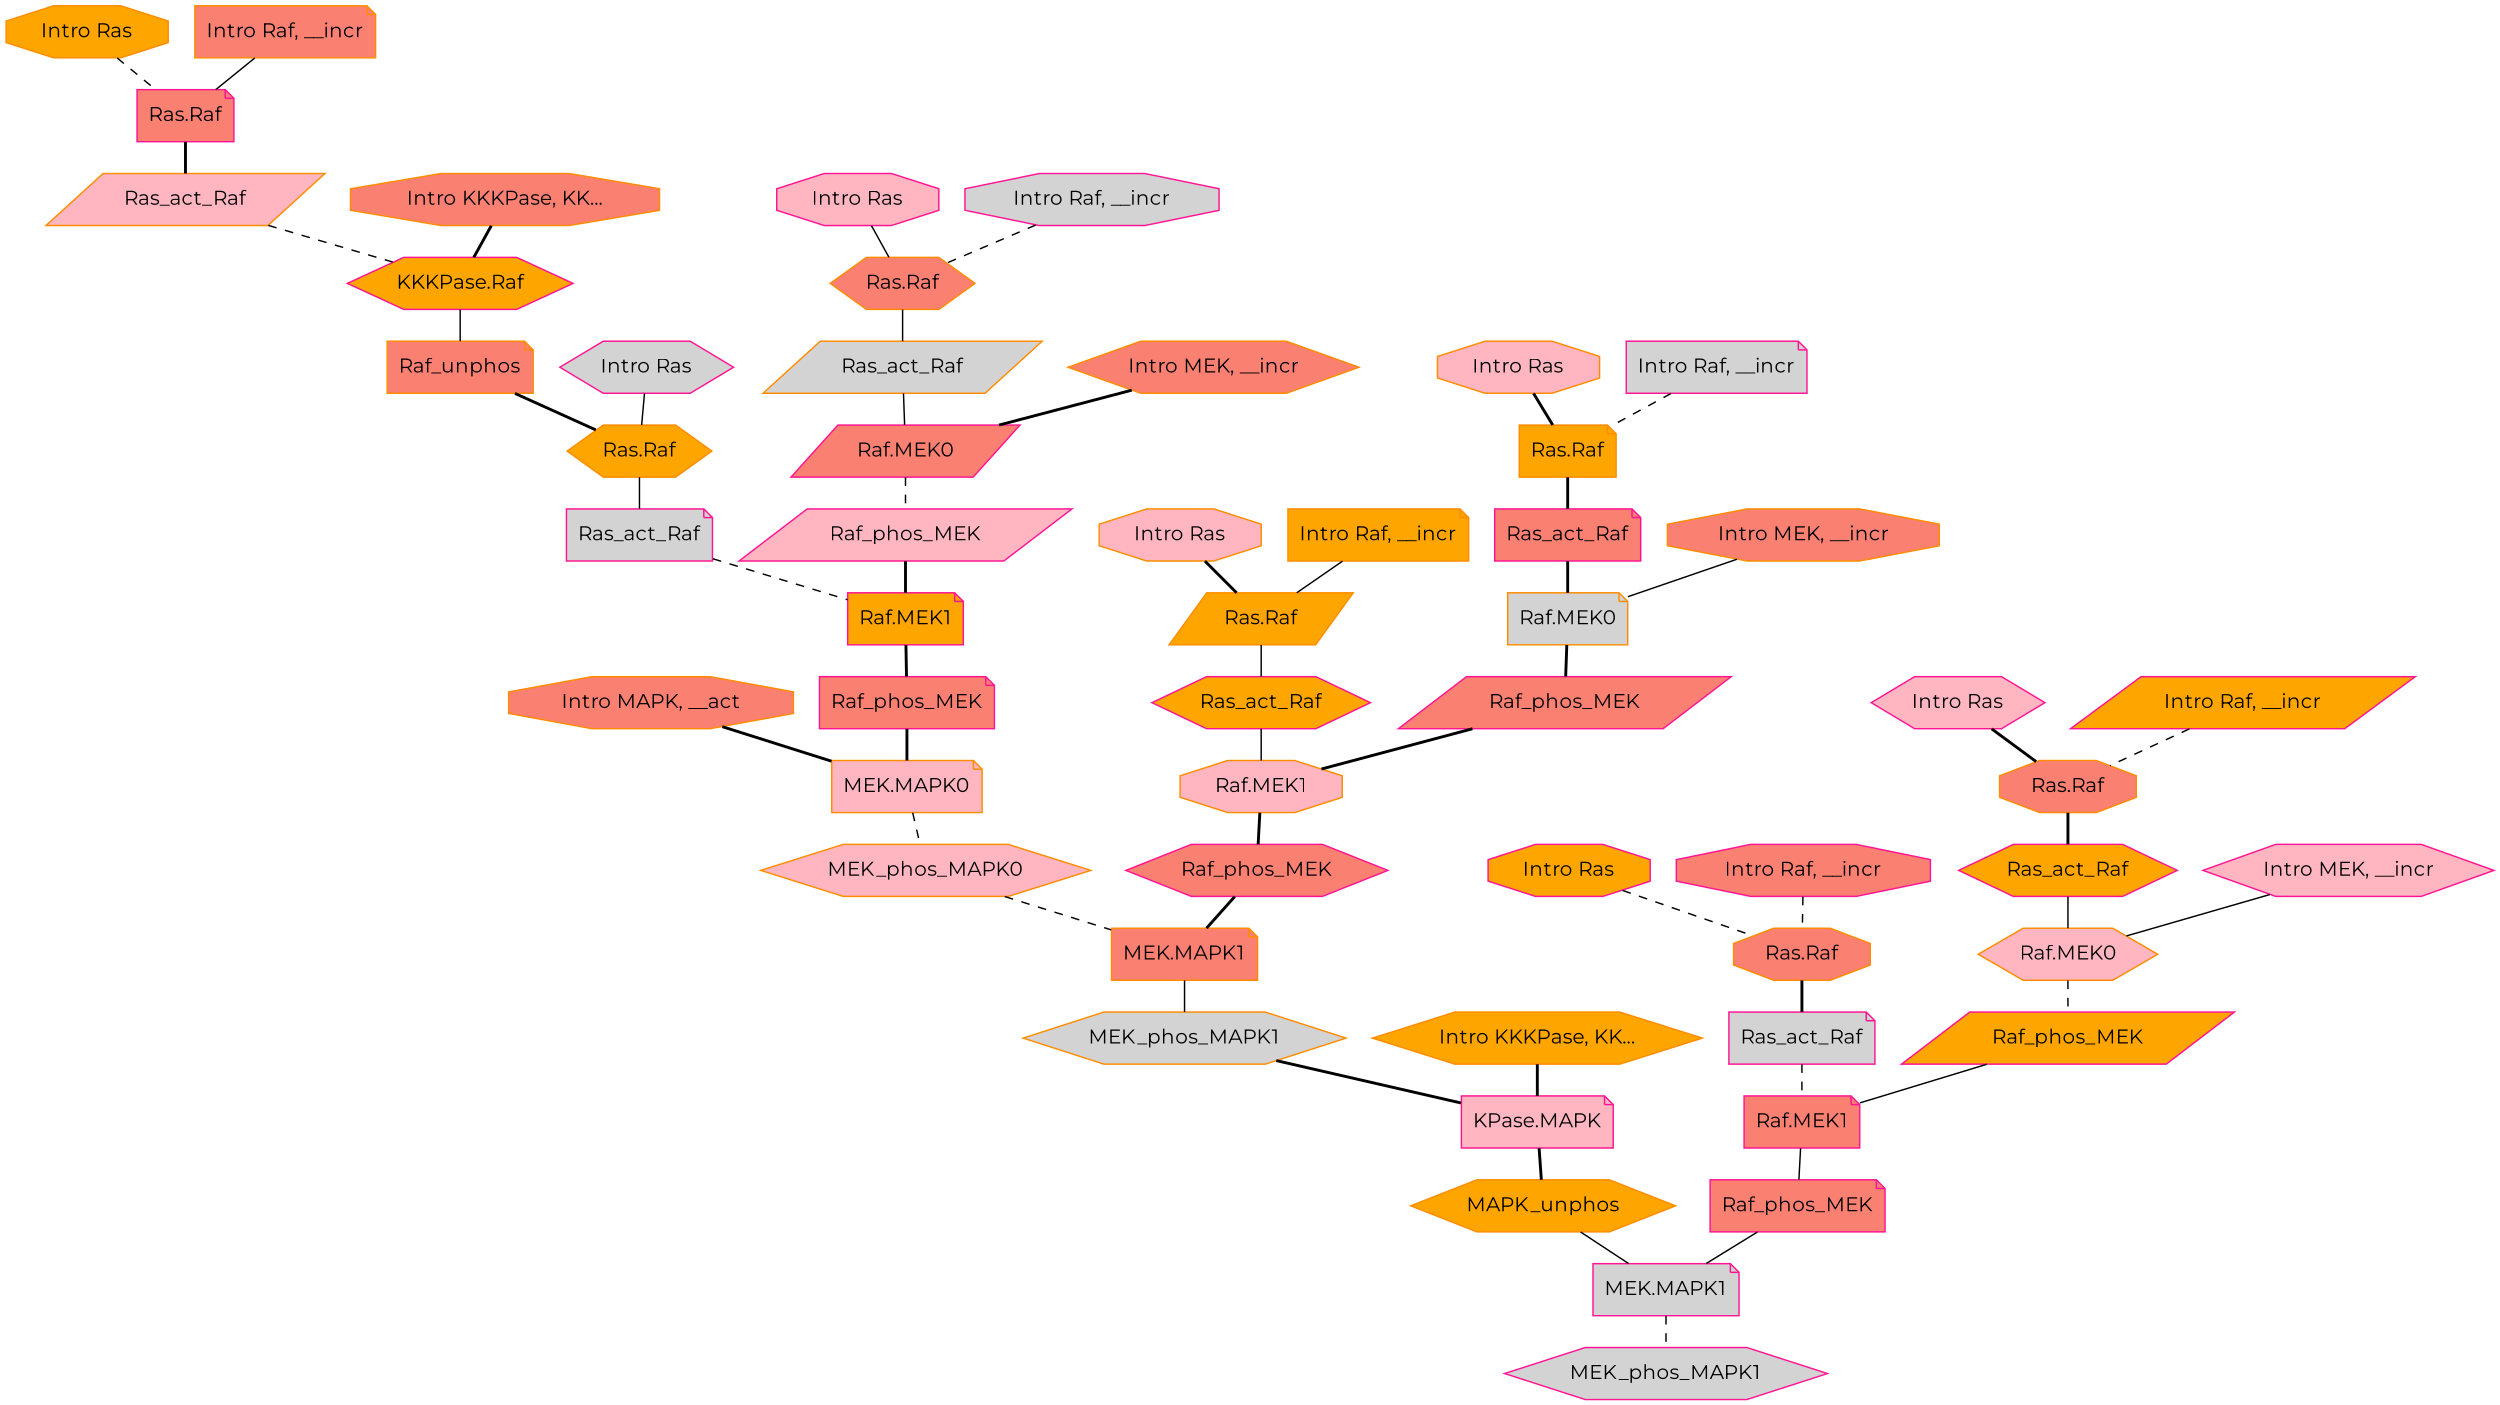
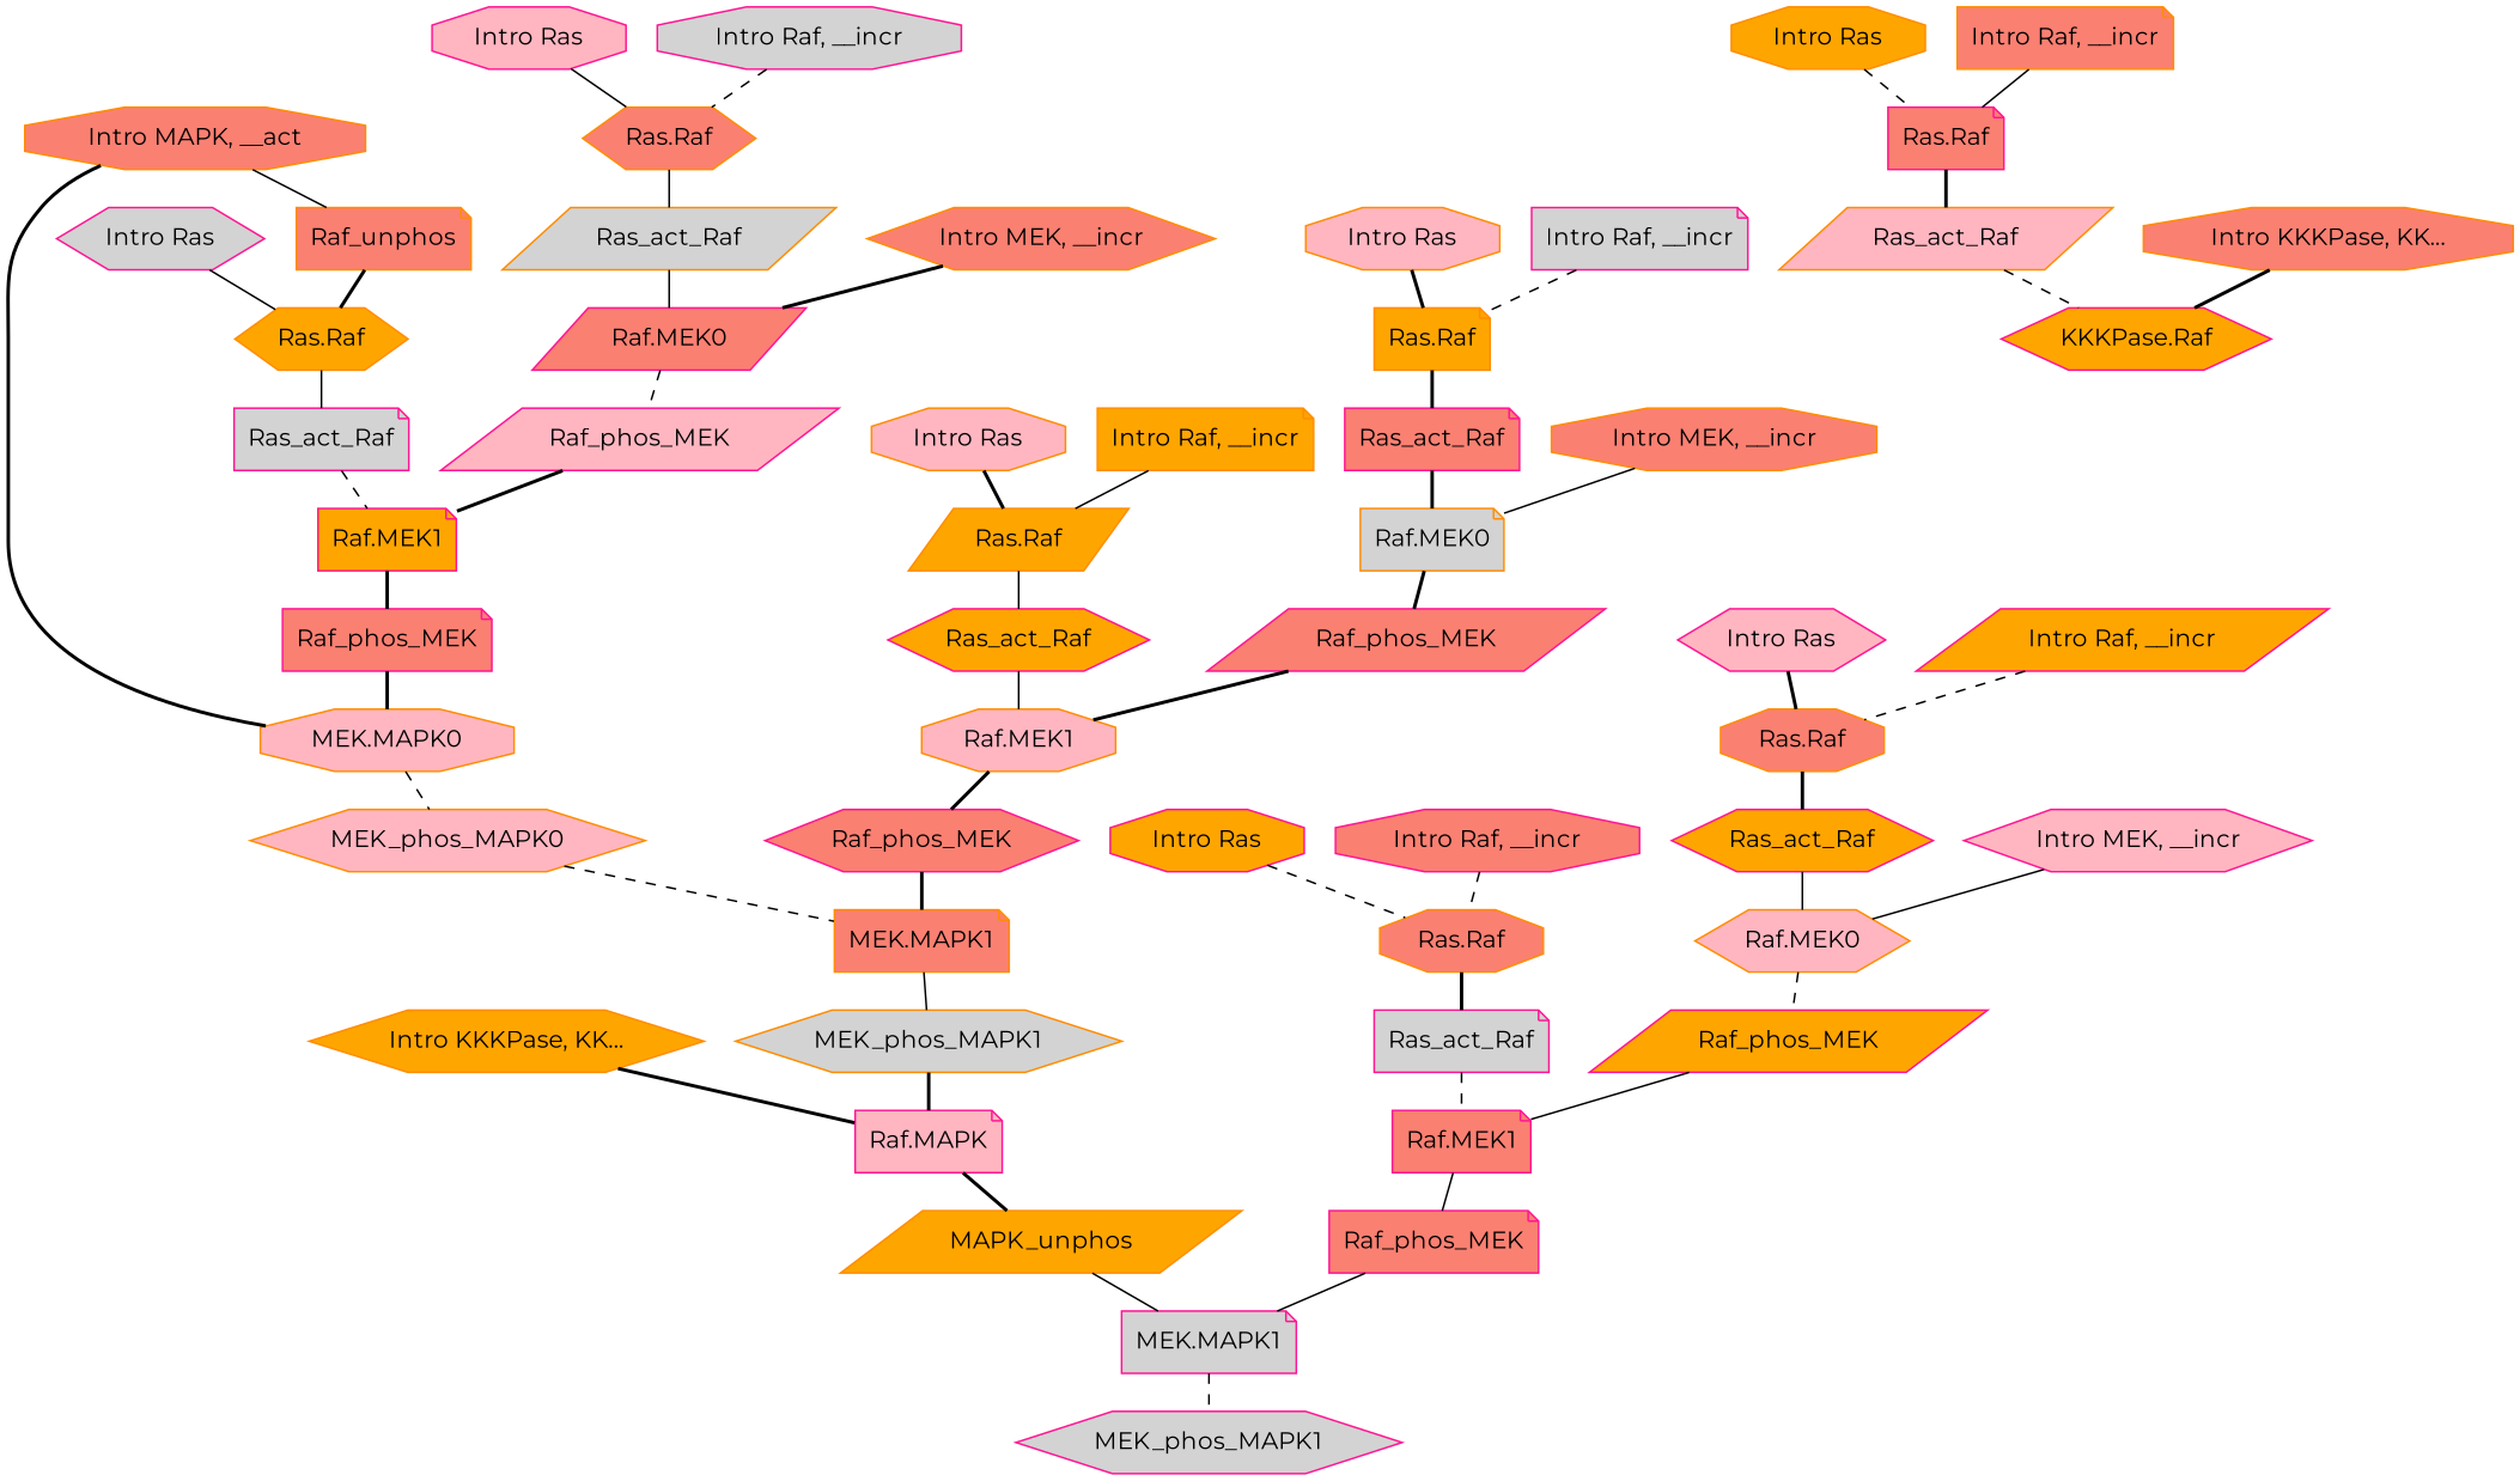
  digraph {
    fontname=Montserrat
    rankdir=TB
    ranksep=0.30
    node [color=deeppink fillcolor=salmon fontname=Montserrat shape=note style=filled]
    edge [color="0.000 0.000 0.000" dir=none fontname=Montserrat style=bold]
    n1 [fillcolor=lightgrey label="Intro Ras" shape=hexagon]
    n2 [color=darkorange fillcolor=orange label="Ras.Raf" shape=hexagon]
    n3 [fillcolor=lightgrey label=Ras_act_Raf]
    n4 [fillcolor=lightpink label="Intro Ras" shape=hexagon]
    n5 [color=darkorange label="Ras.Raf" shape=octagon]
    n6 [fillcolor=orange label=Ras_act_Raf shape=hexagon]
    n7 [fillcolor=lightpink label="Intro Ras" shape=octagon]
    n8 [color=darkorange label="Ras.Raf" shape=hexagon]
    n9 [color=darkorange fillcolor=lightgrey label=Ras_act_Raf shape=parallelogram]
    n10 [fillcolor=orange label="Intro Ras" shape=octagon]
    n11 [color=darkorange label="Ras.Raf" shape=octagon]
    n12 [fillcolor=lightgrey label=Ras_act_Raf]
    n13 [color=darkorange fillcolor=orange label="Intro Ras" shape=octagon]
    n14 [label="Ras.Raf"]
    n15 [color=darkorange fillcolor=lightpink label=Ras_act_Raf shape=parallelogram]
    n16 [color=darkorange fillcolor=lightpink label="Intro Ras" shape=octagon]
    n17 [color=darkorange fillcolor=orange label="Ras.Raf"]
    n18 [label=Ras_act_Raf]
    n19 [color=darkorange fillcolor=lightpink label="Intro Ras" shape=octagon]
    n20 [color=darkorange fillcolor=orange label="Ras.Raf" shape=parallelogram]
    n21 [fillcolor=orange label=Ras_act_Raf shape=hexagon]
    n22 [fillcolor=orange label="Intro Raf, __incr" shape=parallelogram]
    n23 [color=darkorange label="Intro Raf, __incr"]
    n24 [fillcolor=lightgrey label="Intro Raf, __incr"]
    n25 [label="Intro Raf, __incr" shape=octagon]
    n26 [color=darkorange fillcolor=orange label="Intro Raf, __incr"]
    n27 [fillcolor=lightgrey label="Intro Raf, __incr" shape=octagon]
    n28 [fillcolor=lightpink label="Intro MEK, __incr" shape=hexagon]
    n29 [color=darkorange fillcolor=lightpink label="Raf.MEK0" shape=hexagon]
    n30 [fillcolor=orange label=Raf_phos_MEK shape=parallelogram]
    n31 [color=darkorange label="Intro MEK, __incr" shape=octagon]
    n32 [color=darkorange fillcolor=lightgrey label="Raf.MEK0"]
    n33 [label=Raf_phos_MEK shape=parallelogram]
    n34 [color=darkorange label="Intro MEK, __incr" shape=hexagon]
    n35 [label="Raf.MEK0" shape=parallelogram]
    n36 [fillcolor=lightpink label=Raf_phos_MEK shape=parallelogram]
    n37 [color=darkorange label="Intro MAPK, __act" shape=octagon]
-   n38 [color=darkorange fillcolor=lightpink label="MEK.MAPK0"]
+   n38 [color=darkorange fillcolor=lightpink label="MEK.MAPK0" shape=octagon]
    n39 [color=darkorange fillcolor=lightpink label=MEK_phos_MAPK0 shape=hexagon]
    n40 [color=darkorange fillcolor=orange label="Intro KKKPase, KK..." shape=hexagon]
-   n41 [fillcolor=lightpink label="KPase.MAPK"]
-   n42 [color=darkorange fillcolor=orange label=MAPK_unphos shape=hexagon]
+   n41 [fillcolor=lightpink label="Raf.MAPK"]
+   n42 [color=darkorange fillcolor=orange label=MAPK_unphos shape=parallelogram]
    n43 [color=darkorange label="Intro KKKPase, KK..." shape=octagon]
    n44 [fillcolor=orange label="KKKPase.Raf" shape=hexagon]
    n45 [color=darkorange label=Raf_unphos]
    n46 [label="Raf.MEK1"]
    n47 [label=Raf_phos_MEK]
    n48 [fillcolor=orange label="Raf.MEK1"]
    n49 [color=darkorange fillcolor=lightpink label="Raf.MEK1" shape=octagon]
    n50 [label=Raf_phos_MEK shape=hexagon]
    n51 [label=Raf_phos_MEK]
    n52 [fillcolor=lightgrey label="MEK.MAPK1"]
    n53 [fillcolor=lightgrey label=MEK_phos_MAPK1 shape=hexagon]
    n54 [color=darkorange label="MEK.MAPK1"]
    n55 [color=darkorange fillcolor=lightgrey label=MEK_phos_MAPK1 shape=hexagon]
    n1 -> n2 [style=solid]
    n2 -> n3 [style=solid]
    n3 -> n48 [style=dashed]
    n4 -> n5
    n5 -> n6
    n6 -> n29 [style=solid]
    n7 -> n8 [style=solid]
    n8 -> n9 [style=solid]
    n9 -> n35 [style=solid]
    n10 -> n11 [style=dashed]
    n11 -> n12
    n12 -> n46 [style=dashed]
    n13 -> n14 [style=dashed]
    n14 -> n15
    n15 -> n44 [style=dashed]
    n16 -> n17
    n17 -> n18
    n18 -> n32
    n19 -> n20
    n20 -> n21 [style=solid]
    n21 -> n49 [style=solid]
    n22 -> n5 [style=dashed]
    n23 -> n14 [style=solid]
    n24 -> n17 [style=dashed]
    n25 -> n11 [style=dashed]
    n26 -> n20 [style=solid]
    n27 -> n8 [style=dashed]
    n28 -> n29 [style=solid]
    n29 -> n30 [style=dashed]
    n30 -> n46 [style=solid]
    n31 -> n32 [style=solid]
    n32 -> n33
    n33 -> n49
    n34 -> n35
    n35 -> n36 [style=dashed]
    n36 -> n48
    n37 -> n38
    n38 -> n39 [style=dashed]
    n39 -> n54 [style=dashed]
    n40 -> n41
    n41 -> n42
    n42 -> n52 [style=solid]
    n43 -> n44
-   n44 -> n45 [style=solid]
+   n37 -> n45 [style=solid]
    n45 -> n2
    n46 -> n47 [style=solid]
    n47 -> n52 [style=solid]
    n48 -> n51
    n49 -> n50
    n50 -> n54
    n51 -> n38
    n52 -> n53 [style=dashed]
    n54 -> n55 [style=solid]
    n55 -> n41
  }
